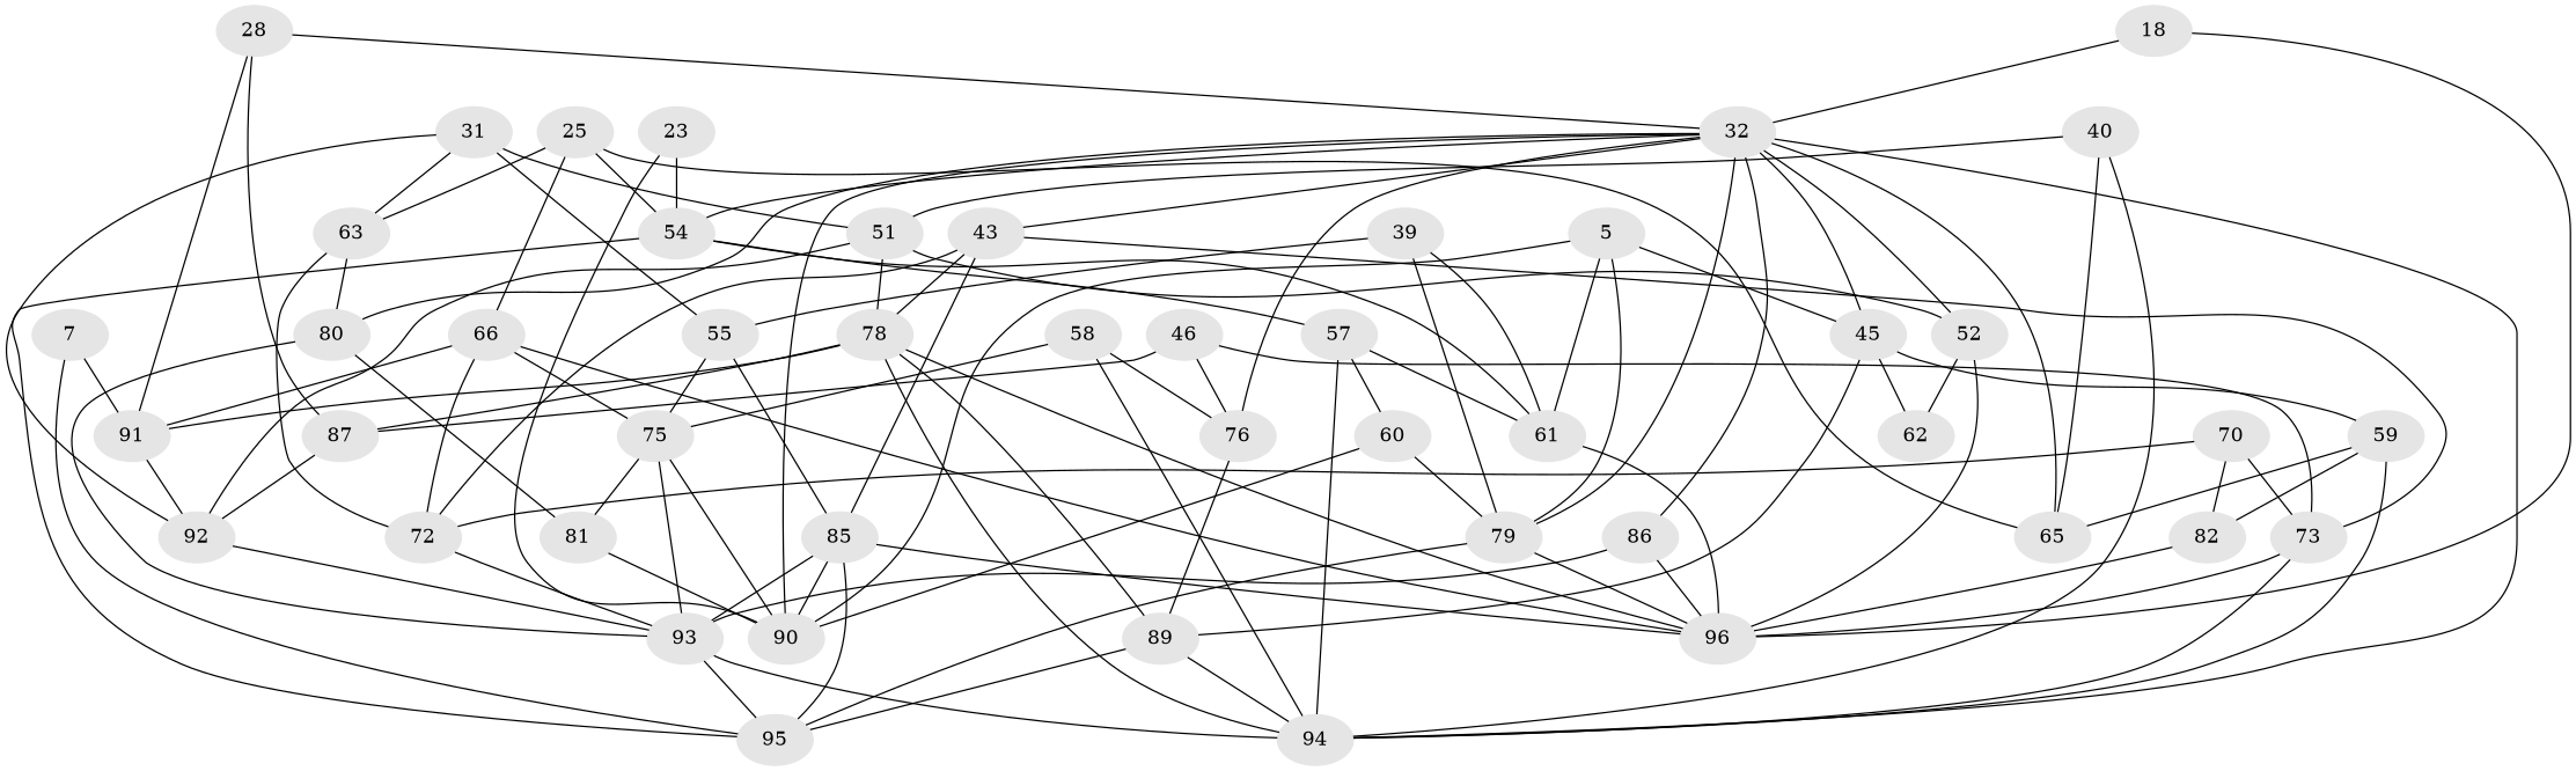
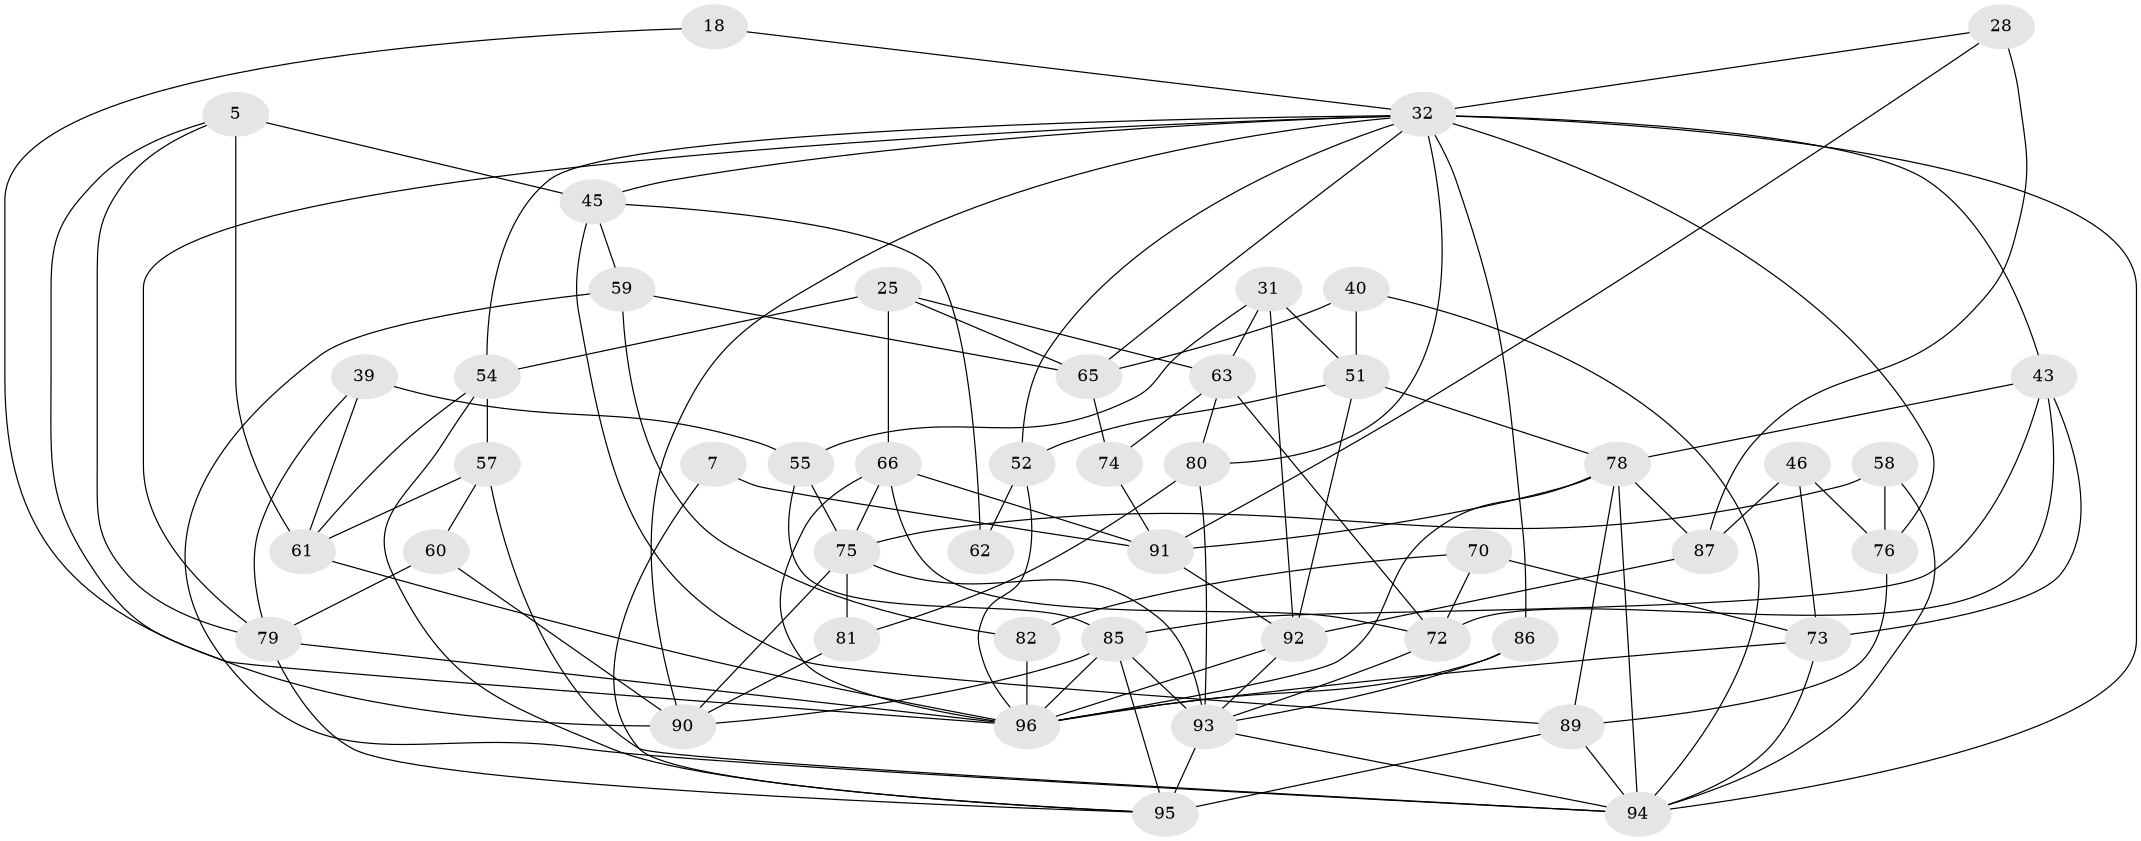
  graph {
    node [color=gray90 style=filled]
    45 [super="+9"]
    59
    62
    89 [super="+71"]
    5
    61 [super="+53"]
    79 [super="+6+29+22"]
    90 [super="+83"]
    96 [super="+77+68"]
    95
    91 [super="+36"]
    92 [super="+88+84"]
    7
    32 [super="+27"]
    54
    65 [super="+1"]
    43
    52
    76
    80 [super="+64"]
    86
    94 [super="+24+37"]
    18
-   23 [super="+14"]
    57
    25
    63 [super="+33"]
    66 [super="+15"]
    72 [super="+50"]
+   74 [super="+69"]
    75 [super="+13+56+47"]
    28
    87 [super="+12"]
    51 [super="+11+41"]
    78 [super="+35"]
    31
    55 [super="+2"]
    85 [super="+42"]
    93 [super="+17+67"]
    73 [super="+44"]
    81
    39
    40
    82
    46
    60
    58 [super="+34"]
    70 [super="+48"]
    45 -- 59
    45 -- 62
    45 -- 89
    59 -- 65
    59 -- 94
    59 -- 82
    89 -- 95 [weight=2]
    89 -- 94 [weight=2]
    5 -- 45 [weight=2]
    5 -- 61
    5 -- 79
    5 -- 90
    61 -- 96
    79 -- 96
    79 -- 95
    91 -- 92 [weight=2]
+   92 -- 96
    92 -- 93
    7 -- 95
    7 -- 91
    32 -- 45
    32 -- 79
    32 -- 90
    32 -- 54
    32 -- 65 [weight=2]
    32 -- 43
    32 -- 52
    32 -- 76 [weight=2]
    32 -- 80 [weight=2]
    32 -- 86
    32 -- 94 [weight=2]
    54 -- 61
    54 -- 95
    54 -- 57
+   65 -- 74 [weight=2]
    43 -- 72
    43 -- 78
    43 -- 85
    43 -- 73
    52 -- 62
    52 -- 96
    76 -- 89
    80 -- 93
    80 -- 81
    86 -- 96
    86 -- 93
    18 -- 96
    18 -- 32
-   23 -- 90
-   23 -- 54 [weight=2]
    57 -- 61
    57 -- 94
    57 -- 60
    25 -- 54
    25 -- 65 [weight=2]
    25 -- 63
    25 -- 66
    63 -- 80
    63 -- 72
+   63 -- 74
    66 -- 96 [weight=2]
    66 -- 91
    66 -- 72
    66 -- 75 [weight=2]
    72 -- 93
+   74 -- 91
    75 -- 90 [weight=2]
    75 -- 93
    75 -- 81
    28 -- 91
    28 -- 32
    28 -- 87
    87 -- 92
    51 -- 92
    51 -- 52
    51 -- 78 [weight=2]
    78 -- 89
    78 -- 96
    78 -- 91
    78 -- 94
    78 -- 87
    31 -- 92
    31 -- 63
    31 -- 51 [weight=2]
    31 -- 55
    55 -- 75
    55 -- 85
    85 -- 90 [weight=2]
    85 -- 96
    85 -- 95
    85 -- 93 [weight=3]
    93 -- 95 [weight=2]
    93 -- 94 [weight=2]
    73 -- 96
    73 -- 94 [weight=2]
    81 -- 90
    39 -- 61
    39 -- 79
    39 -- 55 [weight=2]
    40 -- 65
    40 -- 94
    40 -- 51
    82 -- 96 [weight=3]
    46 -- 76
    46 -- 87
    46 -- 73
    60 -- 79
    60 -- 90
    58 -- 76 [weight=2]
    58 -- 94
    58 -- 75
    70 -- 72
    70 -- 73
    70 -- 82 [weight=2]
  }
